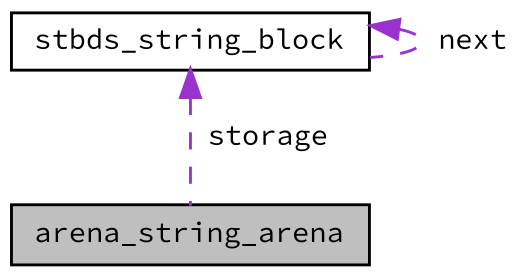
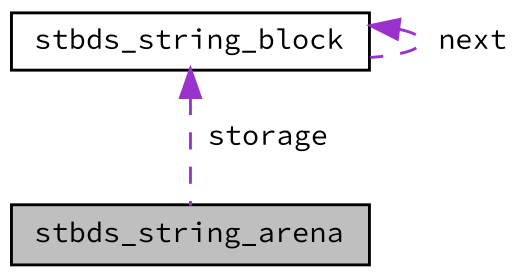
  digraph {
    fontname="Source Code Pro"
    node [color=black fontname="Source Code Pro" fontsize=10 shape=record style=filled]
    edge [color=darkorchid3 dir=back fontname="Source Code Pro" fontsize=10 labelfontname=Helvetica labelfontsize=10 style=dashed]
-   n1 [fillcolor=grey75 fontcolor=black height=0.2 label=arena_string_arena width=0.4]
+   n1 [fillcolor=grey75 fontcolor=black height=0.2 label=stbds_string_arena width=0.4]
    n2 [fillcolor=white height=0.2 label=stbds_string_block width=0.4]
    n2 -> n1 [label=" storage"]
    n2 -> n2 [label=" next"]
  }
